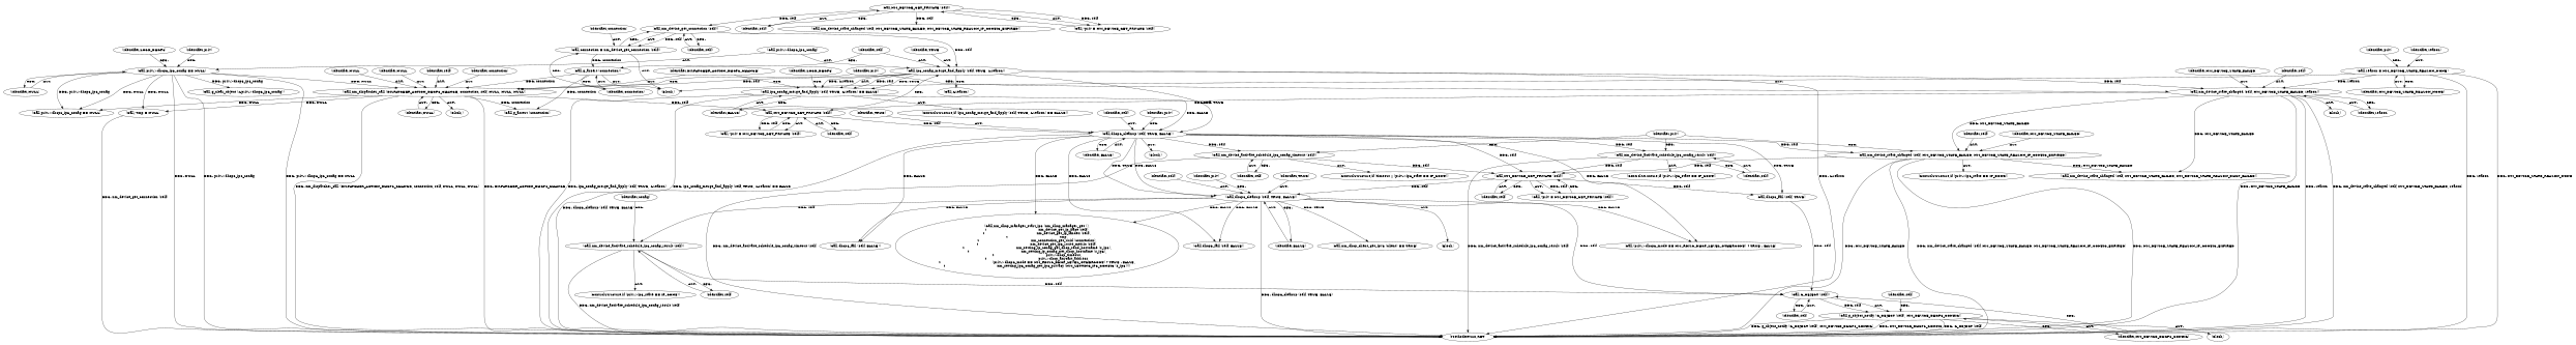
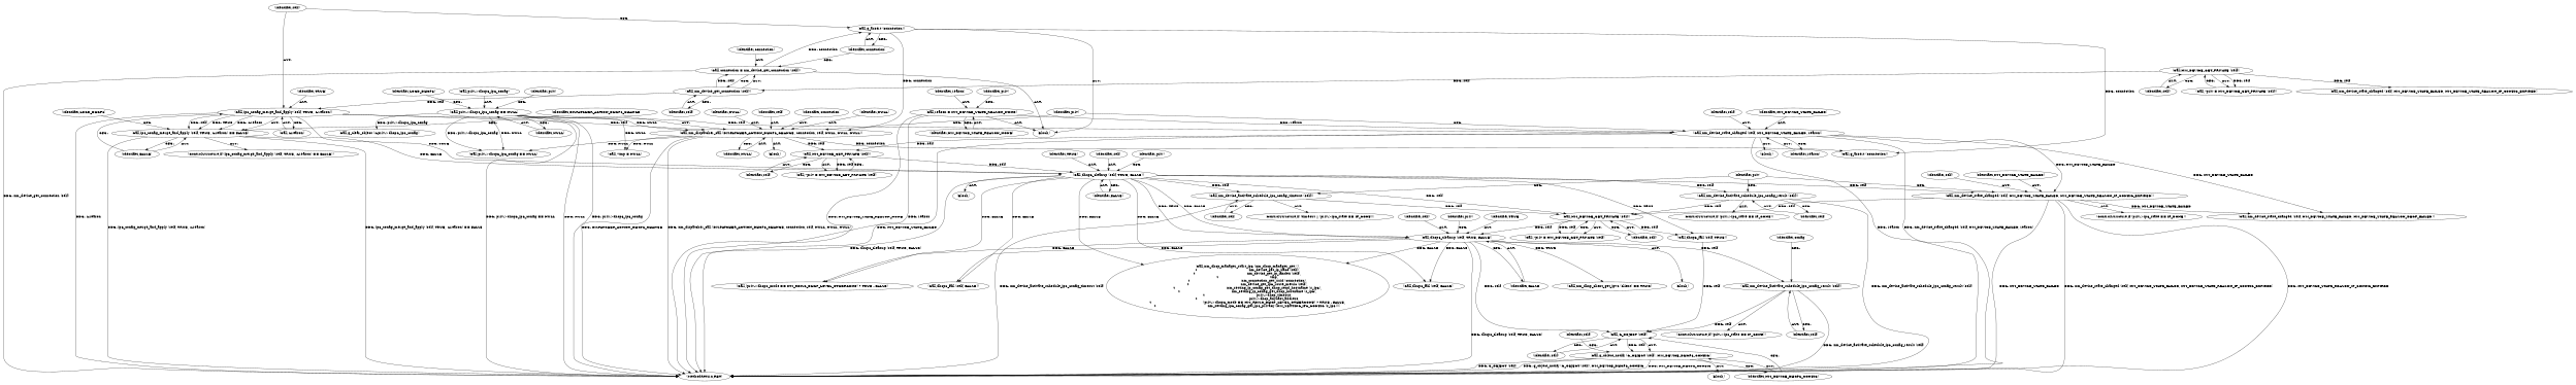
  digraph {
    n1 [label="(Call,nm_device_activate_schedule_ip6_config_result (self))"]
    n2 [label="(Call,G_OBJECT (self))"]
    n3 [label="(ControlStructure,if (priv->ip6_state == IP_CONF))"]
    n4 [label="(Identifier,self)"]
    n5 [label="(MethodReturn,RET)"]
    n6 [label="(Call,g_object_notify (G_OBJECT (self), NM_DEVICE_DHCP6_CONFIG))"]
    n7 [label="(Identifier,self)"]
    n8 [label="(Call,dhcp6_cleanup (self, TRUE, FALSE))"]
    n9 [label="(Call,dhcp6_fail (self, FALSE))"]
    n10 [label="(Identifier,FALSE)"]
    n11 [label="(Call,nm_dhcp_client_get_ipv6 (client) == TRUE)"]
    n12 [label="(Call,dhcp6_fail (self, FALSE))"]
    n13 [label="(Call,(priv->dhcp6_mode == NM_RDISC_DHCP_LEVEL_OTHERCONF) ? TRUE : FALSE)"]
    n14 [label="(Block,)"]
    n15 [label="(Call,nm_dhcp_manager_start_ip6 (nm_dhcp_manager_get (),\n\t                                                nm_device_get_ip_iface (self),\n\t                                                nm_device_get_ip_ifindex (self),\n\t                                                tmp,\n\t                                                nm_connection_get_uuid (connection),\n\t                                                nm_device_get_ip6_route_metric (self),\n\t                                                nm_setting_ip_config_get_dhcp_send_hostname (s_ip6),\n\t                                                nm_setting_ip_config_get_dhcp_hostname (s_ip6),\n\t                                                priv->dhcp_timeout,\n\t                                                priv->dhcp_anycast_address,\n\t                                                (priv->dhcp6_mode == NM_RDISC_DHCP_LEVEL_OTHERCONF) ? TRUE : FALSE,\n\t                                                nm_setting_ip6_config_get_ip6_privacy (NM_SETTING_IP6_CONFIG (s_ip6))))"]
    n16 [label="(Call,NM_DEVICE_GET_PRIVATE (self))"]
    n17 [label="(Call,*priv = NM_DEVICE_GET_PRIVATE (self))"]
    n18 [label="(Call,dhcp6_fail (self, TRUE))"]
    n19 [label="(Identifier,self)"]
    n20 [label="(Call,nm_device_state_changed (self, NM_DEVICE_STATE_FAILED, NM_DEVICE_STATE_REASON_IP_CONFIG_EXPIRED))"]
    n21 [label="(Call,nm_device_state_changed (self, NM_DEVICE_STATE_FAILED, NM_DEVICE_STATE_REASON_DHCP_FAILED))"]
    n22 [label="(ControlStructure,if (priv->ip6_state == IP_DONE))"]
    n23 [label="(Call,dhcp6_cleanup (self, TRUE, FALSE))"]
    n24 [label="(Call,nm_device_activate_schedule_ip6_config_timeout (self))"]
    n25 [label="(Call,nm_device_activate_schedule_ip6_config_result (self))"]
    n26 [label="(Identifier,FALSE)"]
    n27 [label="(Block,)"]
    n28 [label="(Identifier,self)"]
    n29 [label="(ControlStructure,if (timeout || (priv->ip6_state == IP_CONF)))"]
    n30 [label="(ControlStructure,if (priv->ip6_state == IP_CONF))"]
    n31 [label="(Identifier,self)"]
    n32 [label="(Call,NM_DEVICE_GET_PRIVATE (self))"]
    n33 [label="(Identifier,self)"]
    n34 [label="(Call,*priv = NM_DEVICE_GET_PRIVATE (self))"]
    n35 [label="(Call,nm_dispatcher_call (DISPATCHER_ACTION_DHCP6_CHANGE, connection, self, NULL, NULL, NULL))"]
    n36 [label="(Call,priv->dhcp6_ip6_config == NULL)"]
    n37 [label="(Identifier,NULL)"]
    n38 [label="(Call,*tmp = NULL)"]
    n39 [label="(Call,g_assert (connection))"]
    n40 [label="(Block,)"]
    n41 [label="(Call,g_assert (connection))"]
    n42 [label="(Identifier,connection)"]
    n43 [label="(Block,)"]
    n44 [label="(Call,connection = nm_device_get_connection (self))"]
    n45 [label="(Call,nm_device_get_connection (self))"]
    n46 [label="(Call,ip6_config_merge_and_apply (self, TRUE, &reason))"]
    n47 [label="(Identifier,self)"]
    n48 [label="(Call,nm_device_state_changed (self, NM_DEVICE_STATE_FAILED, reason))"]
    n49 [label="(Call,ip6_config_merge_and_apply (self, TRUE, &reason) == FALSE)"]
    n50 [label="(Call,&reason)"]
    n51 [label="(Call,NM_DEVICE_GET_PRIVATE (self))"]
    n52 [label="(Identifier,self)"]
    n53 [label="(Call,nm_device_state_changed (self, NM_DEVICE_STATE_FAILED, NM_DEVICE_STATE_REASON_IP_CONFIG_EXPIRED))"]
    n54 [label="(Call,*priv = NM_DEVICE_GET_PRIVATE (self))"]
    n55 [label="(Block,)"]
    n56 [label="(Identifier,reason)"]
    n57 [label="(Identifier,FALSE)"]
    n58 [label="(ControlStructure,if (ip6_config_merge_and_apply (self, TRUE, &reason) == FALSE))"]
    n59 [label="(Call,priv->dhcp6_ip6_config == NULL)"]
    n60 [label="(Identifier,NULL)"]
    n61 [label="(Call,g_clear_object (&priv->dhcp6_ip6_config))"]
    n62 [label="(Call,reason = NM_DEVICE_STATE_REASON_NONE)"]
    n63 [label="(Identifier,NM_DEVICE_STATE_REASON_NONE)"]
    n64 [label="(Identifier,NM_DEVICE_DHCP6_CONFIG)"]
    n65 [label="(Block,)"]
    n66 [label="(Identifier,DISPATCHER_ACTION_DHCP6_CHANGE)"]
    n67 [label="(Identifier,self)"]
    n68 [label="(Identifier,self)"]
    n69 [label="(Identifier,priv)"]
    n70 [label="(Identifier,priv)"]
    n71 [label="(Identifier,priv)"]
    n72 [label="(Identifier,LOGD_DHCP6)"]
    n73 [label="(Identifier,self)"]
    n74 [label="(Identifier,connection)"]
    n75 [label="(Identifier,TRUE)"]
    n76 [label="(Identifier,LOGD_DHCP6)"]
    n77 [label="(Identifier,NULL)"]
    n78 [label="(Identifier,self)"]
    n79 [label="(Identifier,TRUE)"]
    n80 [label="(Identifier,NULL)"]
    n81 [label="(Call,priv->dhcp6_ip6_config)"]
    n82 [label="(Identifier,priv)"]
    n83 [label="(Identifier,priv)"]
    n84 [label="(Identifier,self)"]
    n85 [label="(Identifier,TRUE)"]
    n86 [label="(Identifier,connection)"]
    n87 [label="(Identifier,config)"]
    n88 [label="(Identifier,reason)"]
    n89 [label="(Identifier,self)"]
    n90 [label="(Identifier,self)"]
    n91 [label="(Identifier,NM_DEVICE_STATE_FAILED)"]
    n92 [label="(Identifier,priv)"]
    n93 [label="(Identifier,NM_DEVICE_STATE_FAILED)"]
    n1 -> n2 [label="DDG: self"]
    n1 -> n3 [label="AST: "]
    n1 -> n4 [label="CFG: "]
    n1 -> n5 [label="DDG: nm_device_activate_schedule_ip6_config_result (self)"]
    n2 -> n6 [label="AST: "]
    n2 -> n6 [label="DDG: self"]
    n2 -> n7 [label="CFG: "]
    n4 -> n1 [label="AST: "]
    n6 -> n5 [label="DDG: g_object_notify (G_OBJECT (self), NM_DEVICE_DHCP6_CONFIG)"]
    n6 -> n5 [label="DDG: NM_DEVICE_DHCP6_CONFIG"]
    n6 -> n5 [label="DDG: G_OBJECT (self)"]
    n6 -> n64 [label="CFG: "]
    n6 -> n65 [label="AST: "]
    n7 -> n2 [label="AST: "]
    n8 -> n1 [label="DDG: self"]
    n8 -> n2 [label="DDG: self"]
    n8 -> n5 [label="DDG: dhcp6_cleanup (self, TRUE, FALSE)"]
    n8 -> n9 [label="DDG: FALSE"]
    n8 -> n10 [label="CFG: "]
    n8 -> n11 [label="DDG: TRUE"]
    n8 -> n12 [label="DDG: FALSE"]
    n8 -> n13 [label="DDG: FALSE"]
    n8 -> n14 [label="AST: "]
    n8 -> n15 [label="DDG: FALSE"]
    n10 -> n8 [label="AST: "]
    n16 -> n8 [label="DDG: self"]
    n16 -> n17 [label="AST: "]
    n16 -> n17 [label="DDG: self"]
    n16 -> n18 [label="DDG: self"]
    n16 -> n19 [label="CFG: "]
    n17 -> n16 [label="CFG: "]
    n18 -> n2 [label="DDG: self"]
    n19 -> n16 [label="AST: "]
    n20 -> n5 [label="DDG: nm_device_state_changed (self, NM_DEVICE_STATE_FAILED, NM_DEVICE_STATE_REASON_IP_CONFIG_EXPIRED)"]
    n20 -> n5 [label="DDG: NM_DEVICE_STATE_REASON_IP_CONFIG_EXPIRED"]
    n20 -> n5 [label="DDG: NM_DEVICE_STATE_FAILED"]
    n20 -> n16 [label="DDG: self"]
    n20 -> n21 [label="DDG: NM_DEVICE_STATE_FAILED"]
    n20 -> n22 [label="AST: "]
    n23 -> n5 [label="DDG: dhcp6_cleanup (self, TRUE, FALSE)"]
    n23 -> n8 [label="DDG: TRUE"]
    n23 -> n8 [label="DDG: FALSE"]
    n23 -> n9 [label="DDG: FALSE"]
    n23 -> n12 [label="DDG: FALSE"]
    n23 -> n13 [label="DDG: FALSE"]
    n23 -> n15 [label="DDG: FALSE"]
    n23 -> n16 [label="DDG: self"]
    n23 -> n18 [label="DDG: TRUE"]
    n23 -> n20 [label="DDG: self"]
    n23 -> n24 [label="DDG: self"]
    n23 -> n25 [label="DDG: self"]
    n23 -> n26 [label="CFG: "]
    n23 -> n27 [label="AST: "]
    n24 -> n5 [label="DDG: nm_device_activate_schedule_ip6_config_timeout (self)"]
    n24 -> n16 [label="DDG: self"]
    n24 -> n28 [label="CFG: "]
    n24 -> n29 [label="AST: "]
    n25 -> n5 [label="DDG: nm_device_activate_schedule_ip6_config_result (self)"]
    n25 -> n16 [label="DDG: self"]
    n25 -> n30 [label="AST: "]
    n25 -> n31 [label="CFG: "]
    n26 -> n23 [label="AST: "]
    n28 -> n24 [label="AST: "]
    n31 -> n25 [label="AST: "]
    n32 -> n23 [label="DDG: self"]
    n32 -> n33 [label="CFG: "]
    n32 -> n34 [label="AST: "]
    n32 -> n34 [label="DDG: self"]
    n33 -> n32 [label="AST: "]
    n34 -> n32 [label="CFG: "]
    n35 -> n5 [label="DDG: nm_dispatcher_call (DISPATCHER_ACTION_DHCP6_CHANGE, connection, self, NULL, NULL, NULL)"]
    n35 -> n5 [label="DDG: DISPATCHER_ACTION_DHCP6_CHANGE"]
    n35 -> n32 [label="DDG: self"]
    n35 -> n36 [label="DDG: NULL"]
    n35 -> n37 [label="CFG: "]
    n35 -> n38 [label="DDG: NULL"]
    n35 -> n39 [label="DDG: connection"]
    n35 -> n40 [label="AST: "]
    n37 -> n35 [label="AST: "]
    n41 -> n35 [label="DDG: connection"]
    n41 -> n39 [label="DDG: connection"]
    n41 -> n42 [label="CFG: "]
    n41 -> n43 [label="AST: "]
    n42 -> n41 [label="AST: "]
    n42 -> n44 [label="CFG: "]
-   n38 -> n5 [label="DDG: nm_device_get_connection (self)"]
+   n44 -> n5 [label="DDG: nm_device_get_connection (self)"]
    n44 -> n41 [label="DDG: connection"]
    n44 -> n43 [label="AST: "]
    n44 -> n45 [label="CFG: "]
    n45 -> n44 [label="AST: "]
    n45 -> n44 [label="DDG: self"]
    n45 -> n46 [label="DDG: self"]
    n45 -> n47 [label="CFG: "]
    n46 -> n5 [label="DDG: &reason"]
    n46 -> n23 [label="DDG: TRUE"]
    n46 -> n35 [label="DDG: self"]
    n46 -> n48 [label="DDG: self"]
    n46 -> n49 [label="AST: "]
    n46 -> n49 [label="DDG: self"]
    n46 -> n49 [label="DDG: TRUE"]
    n46 -> n49 [label="DDG: &reason"]
    n46 -> n50 [label="CFG: "]
    n47 -> n45 [label="AST: "]
    n48 -> n5 [label="DDG: NM_DEVICE_STATE_FAILED"]
    n48 -> n5 [label="DDG: reason"]
    n48 -> n5 [label="DDG: nm_device_state_changed (self, NM_DEVICE_STATE_FAILED, reason)"]
    n48 -> n20 [label="DDG: NM_DEVICE_STATE_FAILED"]
    n48 -> n21 [label="DDG: NM_DEVICE_STATE_FAILED"]
    n48 -> n32 [label="DDG: self"]
    n48 -> n55 [label="AST: "]
    n48 -> n56 [label="CFG: "]
    n49 -> n5 [label="DDG: ip6_config_merge_and_apply (self, TRUE, &reason) == FALSE"]
    n49 -> n5 [label="DDG: ip6_config_merge_and_apply (self, TRUE, &reason)"]
    n49 -> n23 [label="DDG: FALSE"]
    n49 -> n57 [label="CFG: "]
    n49 -> n58 [label="AST: "]
-   n81 -> n46 [label="AST: "]
+   n50 -> n46 [label="AST: "]
    n51 -> n45 [label="DDG: self"]
    n51 -> n52 [label="CFG: "]
    n51 -> n53 [label="DDG: self"]
    n51 -> n54 [label="AST: "]
    n51 -> n54 [label="DDG: self"]
    n52 -> n51 [label="AST: "]
    n54 -> n51 [label="CFG: "]
    n56 -> n48 [label="AST: "]
    n57 -> n46 [label="CFG: "]
    n57 -> n49 [label="AST: "]
    n59 -> n5 [label="DDG: priv->dhcp6_ip6_config == NULL"]
    n59 -> n5 [label="DDG: NULL"]
    n59 -> n5 [label="DDG: priv->dhcp6_ip6_config"]
    n59 -> n35 [label="DDG: NULL"]
    n59 -> n36 [label="DDG: priv->dhcp6_ip6_config"]
    n59 -> n36 [label="DDG: NULL"]
    n59 -> n38 [label="DDG: NULL"]
    n59 -> n60 [label="CFG: "]
    n59 -> n61 [label="DDG: priv->dhcp6_ip6_config"]
    n60 -> n59 [label="AST: "]
    n62 -> n5 [label="DDG: NM_DEVICE_STATE_REASON_NONE"]
    n62 -> n5 [label="DDG: reason"]
    n62 -> n43 [label="AST: "]
    n62 -> n48 [label="DDG: reason"]
    n62 -> n63 [label="CFG: "]
    n63 -> n62 [label="AST: "]
    n64 -> n2 [label="CFG: "]
    n64 -> n6 [label="AST: "]
    n66 -> n35 [label="AST: "]
    n66 -> n49 [label="CFG: "]
    n67 -> n8 [label="AST: "]
    n68 -> n48 [label="AST: "]
    n69 -> n20 [label="CFG: "]
    n69 -> n24 [label="CFG: "]
    n69 -> n25 [label="CFG: "]
    n70 -> n8 [label="CFG: "]
    n71 -> n62 [label="CFG: "]
    n72 -> n59 [label="CFG: "]
    n73 -> n6 [label="CFG: "]
    n74 -> n35 [label="AST: "]
    n75 -> n23 [label="AST: "]
    n76 -> n49 [label="CFG: "]
    n77 -> n35 [label="AST: "]
    n78 -> n20 [label="AST: "]
    n79 -> n46 [label="AST: "]
    n80 -> n35 [label="AST: "]
    n81 -> n59 [label="AST: "]
    n82 -> n59 [label="CFG: "]
    n83 -> n35 [label="CFG: "]
    n83 -> n48 [label="CFG: "]
    n84 -> n23 [label="AST: "]
    n85 -> n8 [label="AST: "]
    n86 -> n44 [label="AST: "]
    n87 -> n1 [label="CFG: "]
    n88 -> n62 [label="AST: "]
    n89 -> n35 [label="AST: "]
    n90 -> n41 [label="CFG: "]
    n90 -> n46 [label="AST: "]
    n91 -> n20 [label="AST: "]
    n92 -> n23 [label="CFG: "]
    n93 -> n48 [label="AST: "]
  }
